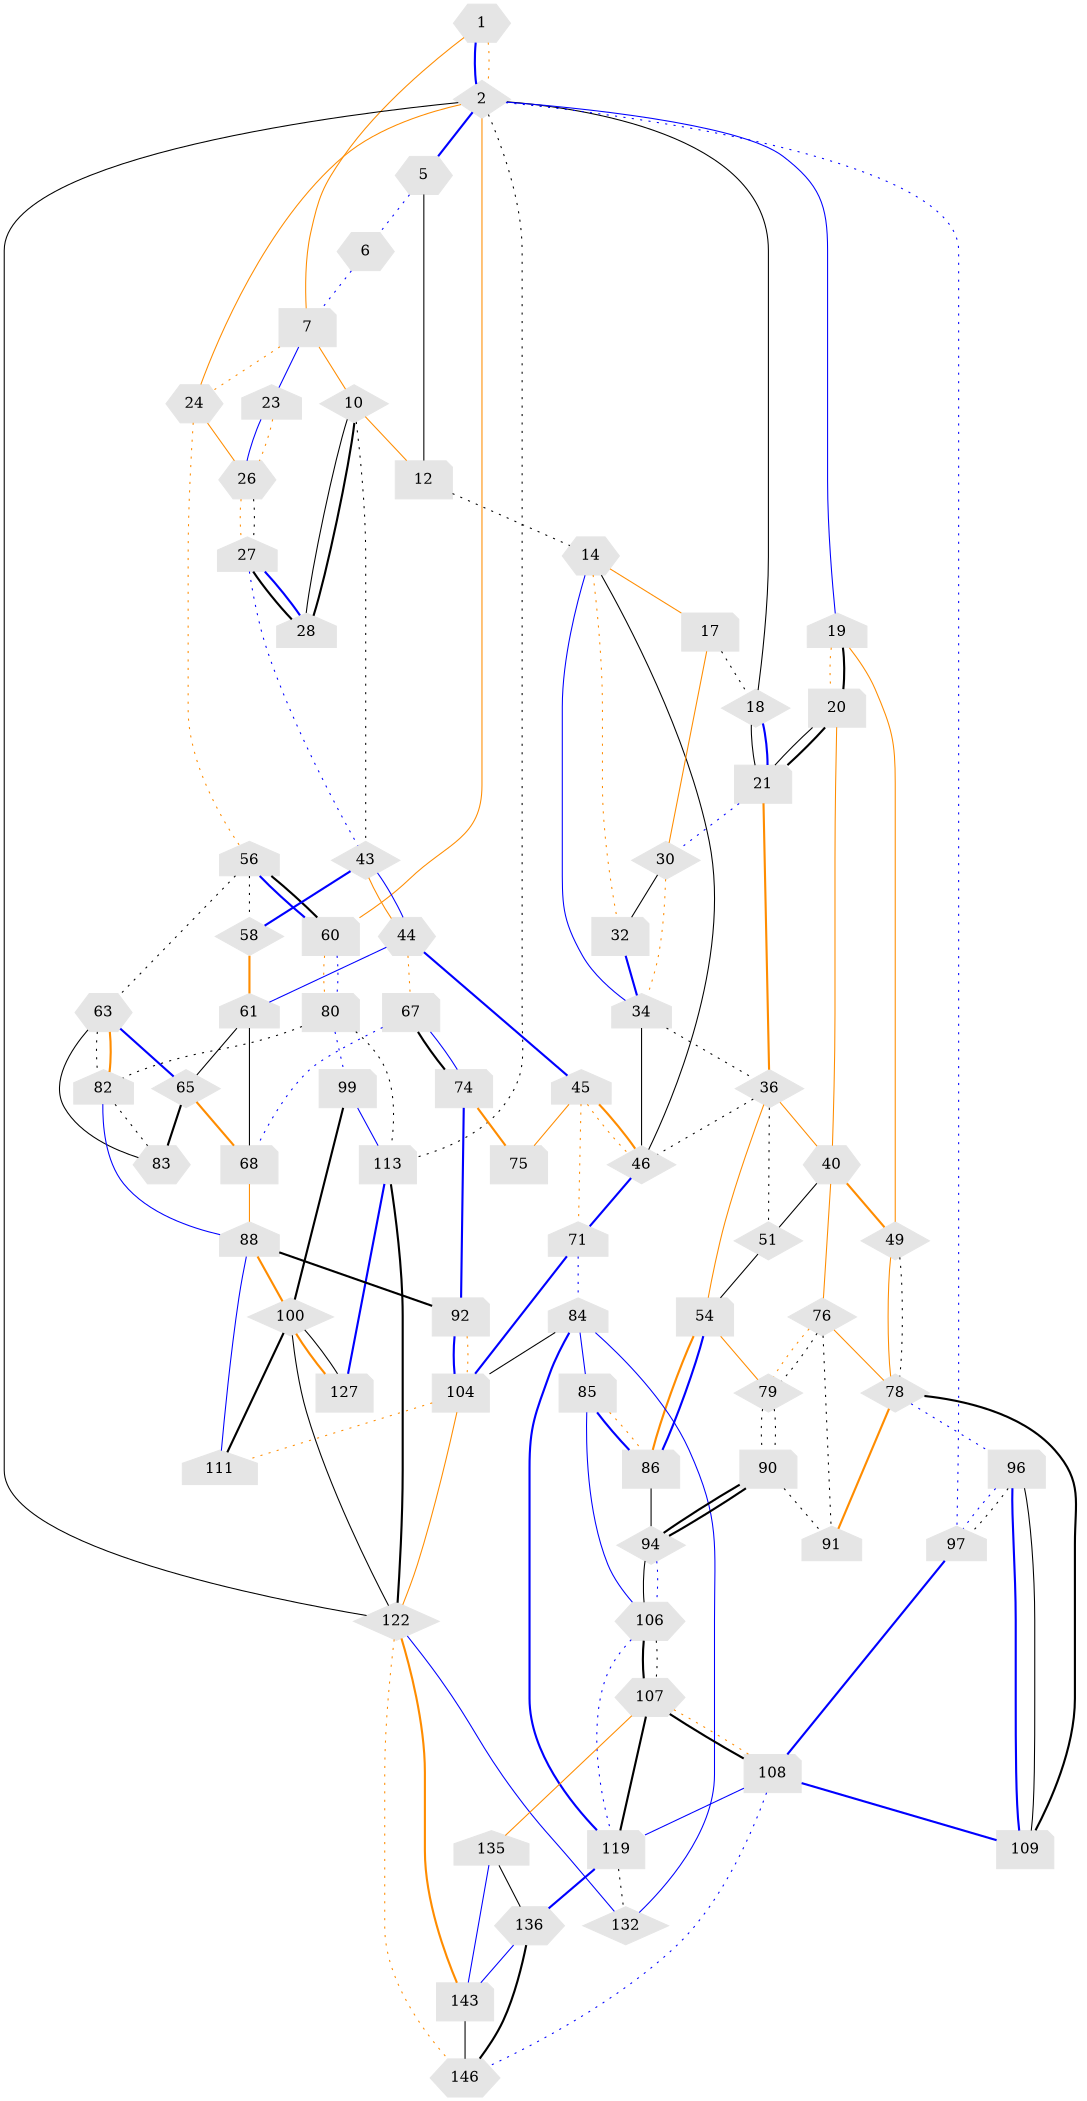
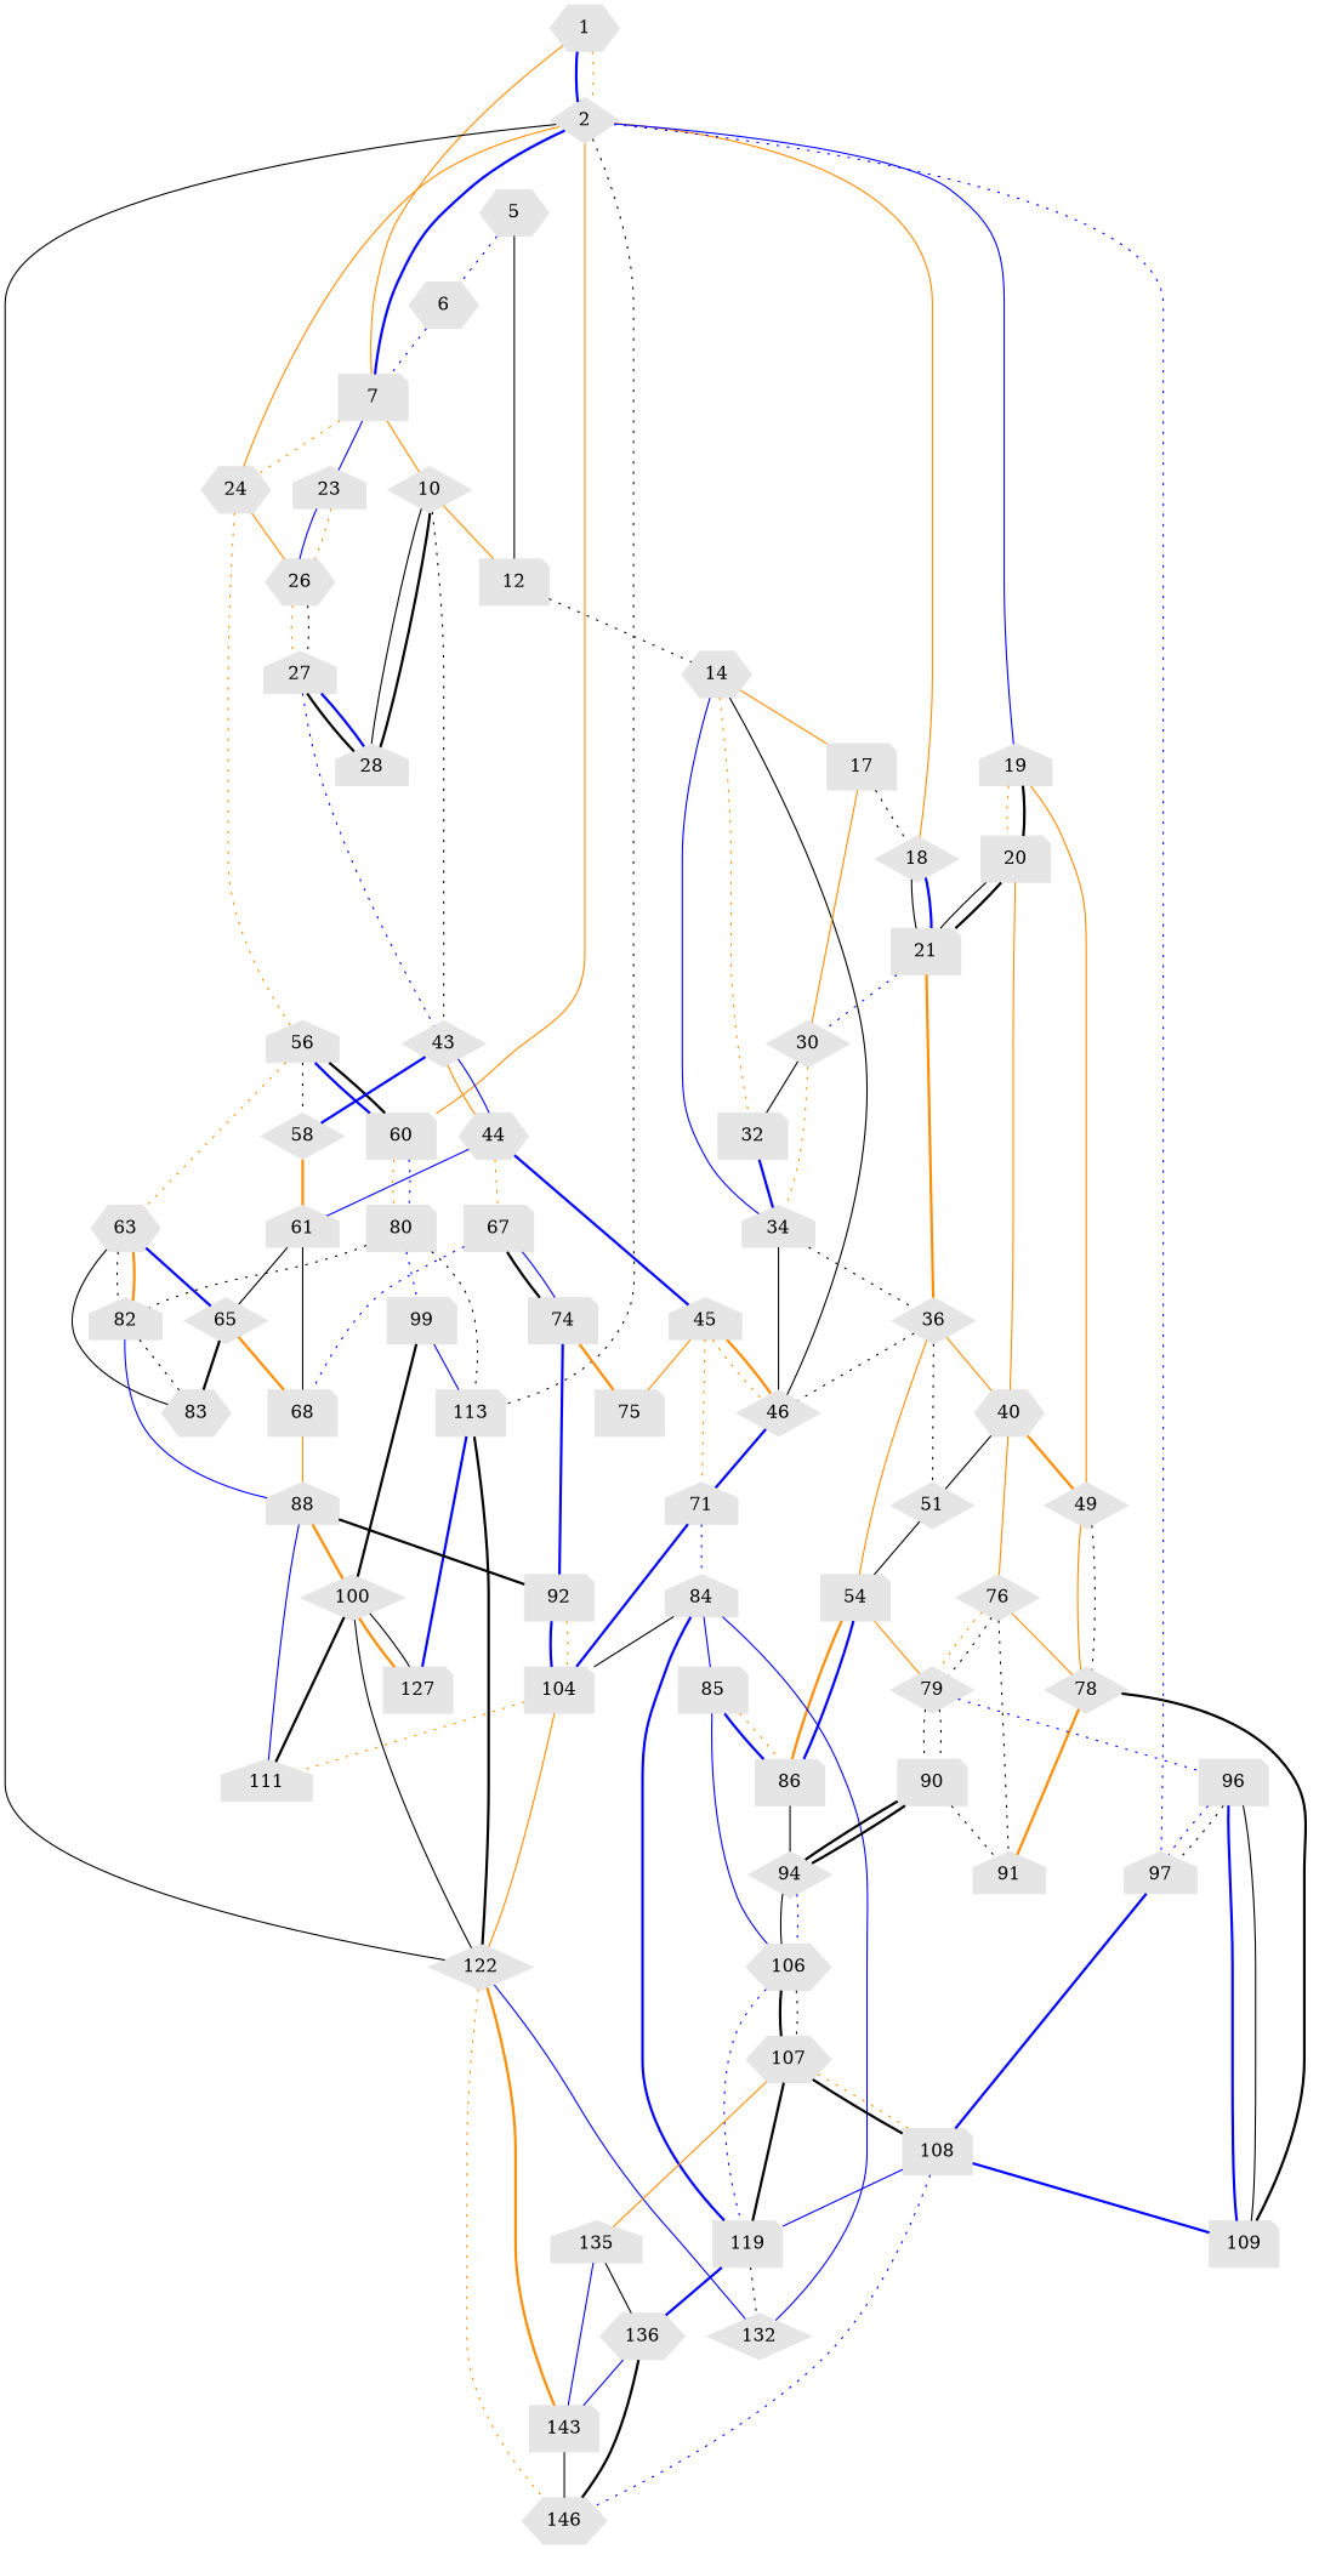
  graph {
    node [color=gray90 shape=note style=filled]
    edge [color=black style=solid]
    1 [shape=hexagon]
    2 [shape=diamond super="+112+3+25"]
    7 [super="+22+8"]
    5 [shape=hexagon]
    18 [shape=diamond]
    19 [shape=house]
    24 [shape=hexagon super="+29"]
    60
    97 [shape=house]
    113 [super="+129+114"]
    122 [shape=diamond super="+134+123"]
    10 [shape=diamond super="+11"]
    23 [shape=house]
    6 [shape=hexagon]
    12 [super="+13"]
    21 [super="+31"]
    20
    49 [shape=diamond]
    26 [shape=hexagon]
    56 [shape=house super="+57"]
    80 [super="+81"]
    108 [super="+139"]
    127
    132 [shape=diamond super="+133"]
    146 [shape=hexagon super="+147"]
    143 [super="+144"]
    14 [shape=hexagon super="+42+15"]
    28 [shape=house]
    43 [shape=diamond super="+47"]
    44 [shape=hexagon super="+62"]
    58 [shape=diamond]
    17
    32
    34 [shape=house super="+41+35"]
    46 [shape=diamond super="+50"]
    30 [shape=diamond super="+33"]
    36 [shape=diamond super="+53+37"]
    71 [shape=house super="+72"]
    40 [shape=hexagon super="+48"]
    78 [shape=diamond super="+95"]
    51 [shape=diamond]
    76 [shape=diamond super="+77"]
    54 [super="+55"]
    27 [shape=house]
    63 [shape=hexagon super="+64"]
    79 [shape=diamond]
    86
    91 [shape=house]
    45 [shape=house super="+70"]
    61 [shape=house super="+66"]
    67
    75
    65 [shape=diamond super="+73"]
    68 [super="+69"]
    74 [super="+93"]
    84 [shape=house super="+117"]
    104 [super="+105"]
    96
    109
    90
    94 [shape=diamond]
    82 [shape=house super="+87"]
    83 [shape=hexagon]
    99 [super="+128"]
    88 [shape=house super="+102+89"]
    92
    100 [shape=diamond super="+101"]
    111 [shape=house]
    85
    119 [super="+124"]
    106 [shape=hexagon super="+110"]
    136 [shape=hexagon super="+137"]
    107 [shape=hexagon]
    135 [shape=house]
    1 -- 2 [color=blue style=bold]
    1 -- 2 [color=darkorange style=dotted]
    1 -- 7 [color=darkorange]
-   2 -- 5 [color=blue style=bold]
-   2 -- 18
+   2 -- 7 [color=blue style=bold]
+   2 -- 18 [color=darkorange]
    2 -- 19 [color=blue]
    2 -- 24 [color=darkorange]
    2 -- 60 [color=darkorange]
    2 -- 97 [color=blue style=dotted weight=2]
    2 -- 113 [style=dotted]
    2 -- 122
    7 -- 24 [color=darkorange style=dotted]
    7 -- 10 [color=darkorange]
    7 -- 23 [color=blue weight=2]
    5 -- 6 [color=blue style=dotted]
    5 -- 12
    18 -- 21
    18 -- 21 [color=blue style=bold]
    19 -- 20 [color=darkorange style=dotted]
    19 -- 20 [style=bold]
    19 -- 49 [color=darkorange]
    24 -- 26 [color=darkorange]
    24 -- 56 [color=darkorange style=dotted]
    60 -- 80 [color=darkorange style=dotted]
    60 -- 80 [color=blue style=dotted]
    97 -- 108 [color=blue style=bold]
    113 -- 122 [style=bold]
    113 -- 127 [color=blue style=bold]
    122 -- 132 [color=blue]
    122 -- 146 [color=darkorange style=dotted weight=2]
    122 -- 143 [color=darkorange style=bold]
    10 -- 12 [color=darkorange]
    10 -- 28 [weight=2]
    10 -- 28 [style=bold]
    10 -- 43 [style=dotted]
    23 -- 26 [color=blue]
    23 -- 26 [color=darkorange style=dotted]
    6 -- 7 [color=blue style=dotted]
    12 -- 14 [style=dotted weight=2]
    21 -- 30 [color=blue style=dotted]
    21 -- 36 [color=darkorange style=bold]
    20 -- 21
    20 -- 21 [style=bold]
    20 -- 40 [color=darkorange]
    49 -- 78 [color=darkorange]
    49 -- 78 [style=dotted]
    26 -- 27 [color=darkorange style=dotted]
    26 -- 27 [style=dotted]
    56 -- 60 [color=blue style=bold]
    56 -- 60 [style=bold]
    56 -- 58 [style=dotted]
-   56 -- 63 [style=dotted]
+   56 -- 63 [color=darkorange style=dotted]
    80 -- 113 [style=dotted]
    80 -- 82 [style=dotted]
    80 -- 99 [color=blue style=dotted]
    108 -- 146 [color=blue style=dotted]
    108 -- 109 [color=blue style=bold]
    108 -- 119 [color=blue]
    143 -- 146
    14 -- 17 [color=darkorange]
    14 -- 32 [color=darkorange style=dotted]
    14 -- 34 [color=blue]
    14 -- 46
    43 -- 44 [color=darkorange]
    43 -- 44 [color=blue]
    43 -- 58 [color=blue style=bold]
    44 -- 45 [color=blue style=bold]
    44 -- 61 [color=blue]
    44 -- 67 [color=darkorange style=dotted]
    58 -- 61 [color=darkorange style=bold]
    17 -- 18 [style=dotted]
    17 -- 30 [color=darkorange]
    32 -- 34 [color=blue style=bold]
    34 -- 46
    34 -- 36 [style=dotted]
    46 -- 71 [color=blue style=bold]
    30 -- 32
    30 -- 34 [color=darkorange style=dotted]
    36 -- 46 [style=dotted]
    36 -- 40 [color=darkorange]
    36 -- 51 [style=dotted]
    36 -- 54 [color=darkorange]
    71 -- 84 [color=blue style=dotted]
    71 -- 104 [color=blue style=bold]
    40 -- 49 [color=darkorange style=bold]
    40 -- 51
    40 -- 76 [color=darkorange]
    78 -- 91 [color=darkorange style=bold]
-   78 -- 96 [color=blue style=dotted]
+   79 -- 96 [color=blue style=dotted]
    78 -- 109 [style=bold]
    51 -- 54
    76 -- 78 [color=darkorange]
    76 -- 79 [color=darkorange style=dotted]
    76 -- 79 [style=dotted]
    76 -- 91 [style=dotted]
    54 -- 79 [color=darkorange]
    54 -- 86 [color=darkorange style=bold]
    54 -- 86 [color=blue style=bold]
    27 -- 28 [style=bold]
    27 -- 28 [color=blue style=bold]
    27 -- 43 [color=blue style=dotted]
    63 -- 65 [color=blue style=bold]
    63 -- 82 [style=dotted]
    63 -- 82 [color=darkorange style=bold]
    63 -- 83
    79 -- 90 [style=dotted]
    79 -- 90 [style=dotted]
    86 -- 94
    45 -- 46 [color=darkorange style=dotted]
    45 -- 46 [color=darkorange style=bold]
    45 -- 71 [color=darkorange style=dotted]
    45 -- 75 [color=darkorange]
    61 -- 65
    61 -- 68
    67 -- 68 [color=blue style=dotted]
    67 -- 74 [style=bold]
    67 -- 74 [color=blue]
    65 -- 68 [color=darkorange style=bold]
    65 -- 83 [style=bold]
    68 -- 88 [color=darkorange]
    74 -- 75 [color=darkorange style=bold weight=2]
    74 -- 92 [color=blue style=bold]
    84 -- 132 [color=blue]
    84 -- 104
    84 -- 85 [color=blue]
    84 -- 119 [color=blue style=bold]
    104 -- 122 [color=darkorange]
    104 -- 111 [color=darkorange style=dotted]
    96 -- 97 [color=blue style=dotted]
    96 -- 97 [style=dotted]
    96 -- 109 [color=blue style=bold]
    96 -- 109
    90 -- 91 [style=dotted]
    90 -- 94 [style=bold]
    90 -- 94 [style=bold]
    94 -- 106
    94 -- 106 [color=blue style=dotted]
    82 -- 83 [style=dotted]
    82 -- 88 [color=blue]
    99 -- 113 [color=blue weight=2]
    99 -- 100 [style=bold]
    88 -- 92 [style=bold]
    88 -- 100 [color=darkorange style=bold]
    88 -- 111 [color=blue]
    92 -- 104 [color=blue style=bold]
    92 -- 104 [color=darkorange style=dotted]
    100 -- 122
    100 -- 127 [color=darkorange style=bold weight=2]
    100 -- 127
    100 -- 111 [style=bold]
    85 -- 86 [color=blue style=bold]
    85 -- 86 [color=darkorange style=dotted]
    85 -- 106 [color=blue]
    119 -- 132 [style=dotted]
    119 -- 136 [color=blue style=bold weight=2]
    106 -- 119 [color=blue style=dotted]
    106 -- 107 [style=bold]
    106 -- 107 [style=dotted]
    136 -- 146 [style=bold]
    136 -- 143 [color=blue]
    107 -- 108 [style=bold]
    107 -- 108 [color=darkorange style=dotted]
    107 -- 119 [style=bold]
    107 -- 135 [color=darkorange]
    135 -- 143 [color=blue]
    135 -- 136
  }
